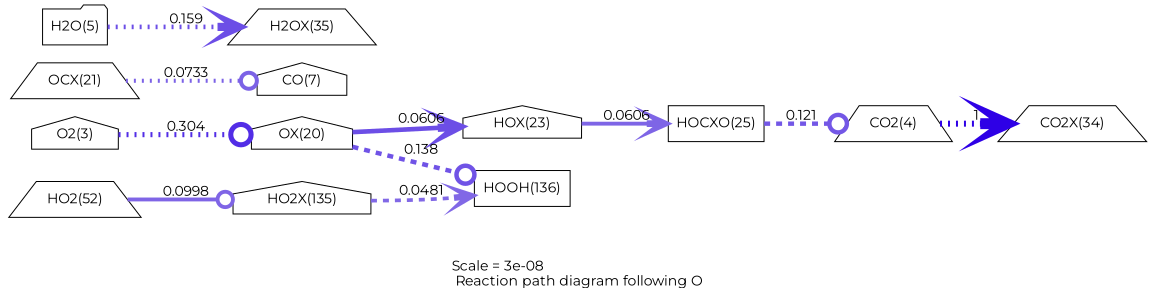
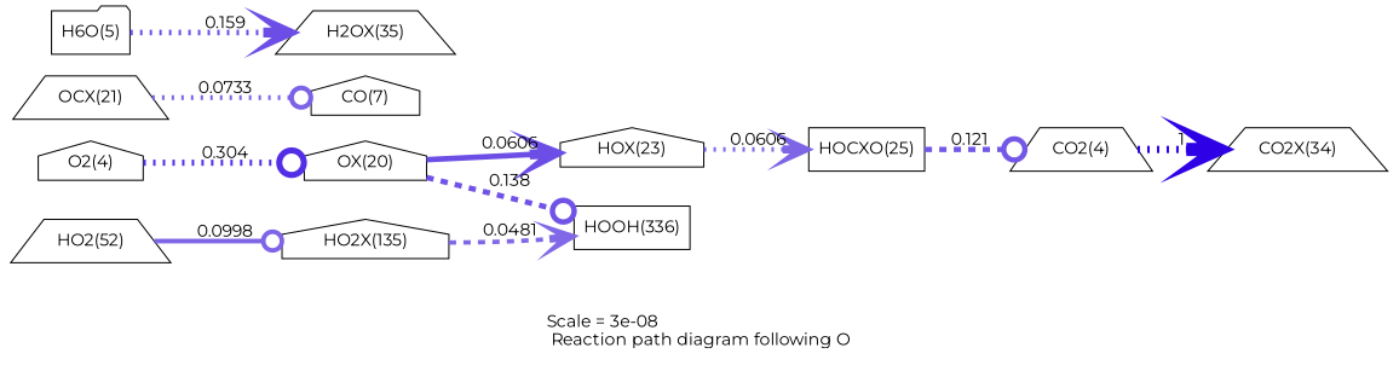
  digraph {
    fontname=Montserrat
    label="Scale = 3e-08\l Reaction path diagram following O"
    rankdir=LR
    node [fontname=Montserrat shape=house]
    edge [arrowhead=odot arrowsize=2.31 fontname=Montserrat style=dotted]
-   n1 [label="O2(3)"]
+   n1 [label="O2(4)"]
    n2 [label="OX(20)"]
    n3 [label="HOX(23)"]
-   n4 [label="HOOH(136)" shape=box]
+   n4 [label="HOOH(336)" shape=box]
    n5 [label="HOCXO(25)" shape=box]
    n6 [label="OCX(21)" shape=trapezium]
    n7 [label="CO(7)"]
    n8 [label="CO2(4)" shape=trapezium]
    n9 [label="CO2X(34)" shape=trapezium]
-   n10 [label="H2O(5)" shape=folder]
+   n10 [label="H6O(5)" shape=folder]
    n11 [label="H2OX(35)" shape=trapezium]
    n12 [label="HO2X(135)"]
    n13 [label="HO2(52)" shape=trapezium]
    n1 -> n2 [arrowsize=2.55 color="0.7, 0.804, 0.9" label=" 0.304" penwidth=5.1]
    n2 -> n3 [arrowhead=vee color="0.7, 0.661, 0.9" label=" 0.0606" penwidth=4.62 style=bold]
    n2 -> n4 [arrowsize=2.25 color="0.7, 0.638, 0.9" label=" 0.138" penwidth=4.51 style=dashed]
-   n3 -> n5 [arrowhead=vee arrowsize=1.94 color="0.7, 0.561, 0.9" label=" 0.0606" penwidth=3.88 style=bold]
+   n3 -> n5 [arrowhead=vee arrowsize=1.94 color="0.7, 0.561, 0.9" label=" 0.0606" penwidth=3.88]
    n5 -> n8 [arrowsize=2.2 color="0.7, 0.621, 0.9" label=" 0.121" penwidth=4.41 style=dashed]
    n6 -> n7 [arrowsize=2.01 color="0.7, 0.573, 0.9" label=" 0.0733" penwidth=4.03]
    n8 -> n9 [arrowhead=vee arrowsize=3 color="0.7, 1.5, 0.9" label=" 1" penwidth=6]
    n10 -> n11 [arrowhead=vee color="0.7, 0.659, 0.9" label=" 0.159" penwidth=4.61]
    n12 -> n4 [arrowhead=vee arrowsize=1.85 color="0.7, 0.548, 0.9" label=" 0.0481" penwidth=3.71 style=dashed]
    n13 -> n12 [arrowsize=1.93 color="0.7, 0.559, 0.9" label=" 0.0998" penwidth=3.87 style=bold]
  }
